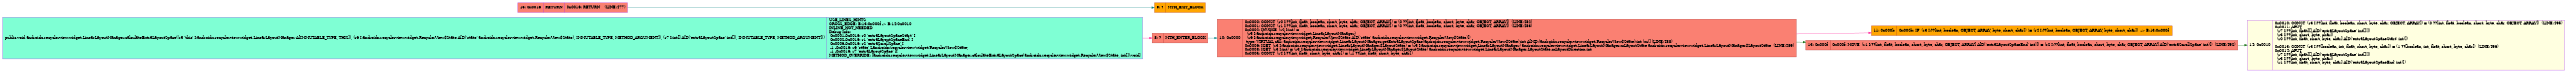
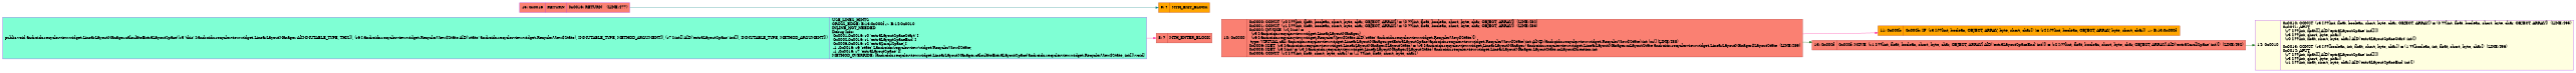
  digraph {
    rankdir=LR
    node [color=brown fillcolor=salmon shape=record style=filled]
    edge [color=teal]
    n1 [label="{8\:\ ?|MTH_ENTER_BLOCK\l}"]
    n2 [label="{10\:\ 0x0000|0x0000: CONST  (r0 I:??[int, float, boolean, short, byte, char, OBJECT, ARRAY]) = (0 ??[int, float, boolean, short, byte, char, OBJECT, ARRAY])  (LINE:482)\l0x0001: CONST  (r1 I:??[int, float, boolean, short, byte, char, OBJECT, ARRAY]) = (0 ??[int, float, boolean, short, byte, char, OBJECT, ARRAY])  (LINE:483)\l0x0002: INVOKE  (r2 I:int) = \l  (r5 I:androidx.recyclerview.widget.LinearLayoutManager)\l  (r6 I:androidx.recyclerview.widget.RecyclerView$State A[D('state' androidx.recyclerview.widget.RecyclerView$State)])\l type: VIRTUAL call: androidx.recyclerview.widget.LinearLayoutManager.getExtraLayoutSpace(androidx.recyclerview.widget.RecyclerView$State):int A[MD:(androidx.recyclerview.widget.RecyclerView$State):int (m)] (LINE:488)\l0x0006: IGET  (r3 I:androidx.recyclerview.widget.LinearLayoutManager$LayoutState) = (r5 I:androidx.recyclerview.widget.LinearLayoutManager) androidx.recyclerview.widget.LinearLayoutManager.mLayoutState androidx.recyclerview.widget.LinearLayoutManager$LayoutState  (LINE:489)\l0x0008: IGET  (r3 I:int) = (r3 I:androidx.recyclerview.widget.LinearLayoutManager$LayoutState) androidx.recyclerview.widget.LinearLayoutManager.LayoutState.mLayoutDirection int \l0x000a: CONST  (r4 I:??[int, float, short, byte, char]) = (\-1 ??[int, float, short, byte, char]) \l}"]
    n3 [fillcolor=orange label="{11\:\ 0x000b|0x000b: IF  (r3 I:??[int, boolean, OBJECT, ARRAY, byte, short, char]) != (r4 I:??[int, boolean, OBJECT, ARRAY, byte, short, char])  \-\> B:13:0x000f \l}"]
    n4 [label="{13\:\ 0x000f|0x000f: MOVE  (r1 I:??[int, float, boolean, short, byte, char, OBJECT, ARRAY] A[D('extraLayoutSpaceEnd' int)]) = (r2 I:??[int, float, boolean, short, byte, char, OBJECT, ARRAY] A[D('extraScrollSpace' int)])  (LINE:492)\l}"]
-   n5 [color=purple fillcolor=lightyellow label="{14\:\ 0x0010|0x0010: CONST  (r3 I:??[int, float, boolean, short, byte, char, OBJECT, ARRAY]) = (0 ??[int, float, boolean, short, byte, char, OBJECT, ARRAY])  (LINE:495)\l0x0011: APUT  \l  (r7 I:??[int, float][] A[D('extraLayoutSpace' int[])])\l  (r3 I:??[int, short, byte, char])\l  (r0 I:??[int, float, short, byte, char] A[D('extraLayoutSpaceStart' int)])\l \l0x0013: CONST  (r3 I:??[boolean, int, float, short, byte, char]) = (1 ??[boolean, int, float, short, byte, char])  (LINE:496)\l0x0014: APUT  \l  (r7 I:??[int, float][] A[D('extraLayoutSpace' int[])])\l  (r3 I:??[int, short, byte, char])\l  (r1 I:??[int, float, short, byte, char] A[D('extraLayoutSpaceEnd' int)])\l \l}"]
+   n5 [color=purple fillcolor=lightyellow label="{14\:\ 0x0010|0x0010: CONST  (r3 I:??[int, float, boolean, short, byte, char, OBJECT, ARRAY]) = (0 ??[int, float, boolean, short, byte, char, OBJECT, ARRAY])  (LINE:495)\l0x0041: APUT  \l  (r7 I:??[int, float][] A[D('extraLayoutSpace' int[])])\l  (r3 I:??[int, short, byte, char])\l  (r0 I:??[int, float, short, byte, char] A[D('extraLayoutSpaceStart' int)])\l \l0x0013: CONST  (r3 I:??[boolean, int, float, short, byte, char]) = (1 ??[boolean, int, float, short, byte, char])  (LINE:496)\l0x0014: APUT  \l  (r7 I:??[int, float][] A[D('extraLayoutSpace' int[])])\l  (r3 I:??[int, short, byte, char])\l  (r1 I:??[int, float, short, byte, char] A[D('extraLayoutSpaceEnd' int)])\l \l}"]
    n6 [color=purple label="{15\:\ 0x0016|RETURN\l|0x0016: RETURN    (LINE:477)\l}"]
    n7 [fillcolor=orange label="{9\:\ ?|MTH_EXIT_BLOCK\l}"]
    n8 [color=purple fillcolor=aquamarine label="{public void androidx.recyclerview.widget.LinearLayoutManager.calculateExtraLayoutSpace((r5 'this' I:androidx.recyclerview.widget.LinearLayoutManager A[IMMUTABLE_TYPE, THIS]), (r6 I:androidx.recyclerview.widget.RecyclerView$State A[D('state' androidx.recyclerview.widget.RecyclerView$State), IMMUTABLE_TYPE, METHOD_ARGUMENT]), (r7 I:int[] A[D('extraLayoutSpace' int[]), IMMUTABLE_TYPE, METHOD_ARGUMENT]))  | USE_LINES_HINTS\lCROSS_EDGE: B:13:0x000f \-\> B:14:0x0010\lINLINE_NOT_NEEDED\lDebug Info:\l  0x0001\-0x0016: r0 'extraLayoutSpaceStart' I\l  0x0002\-0x0016: r1 'extraLayoutSpaceEnd' I\l  0x0006\-0x0016: r2 'extraScrollSpace' I\l  \-1 \-0x0016: r6 'state' Landroidx\/recyclerview\/widget\/RecyclerView$State;\l  \-1 \-0x0016: r7 'extraLayoutSpace' [I\lMETHOD_OVERRIDE: [androidx.recyclerview.widget.LinearLayoutManager.calculateExtraLayoutSpace(androidx.recyclerview.widget.RecyclerView$State, int[]):void]\l}"]
-   n1 -> n2
    n2 -> n3 [color=deeppink]
    n2 -> n4 [color=darkgreen]
    n4 -> n5 [color=darkgreen]
    n6 -> n7
    n8 -> n1 [color=deeppink]
  }
